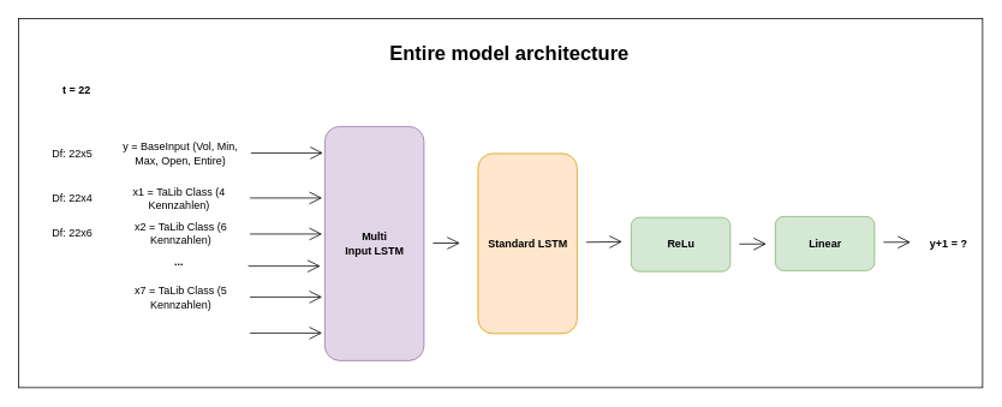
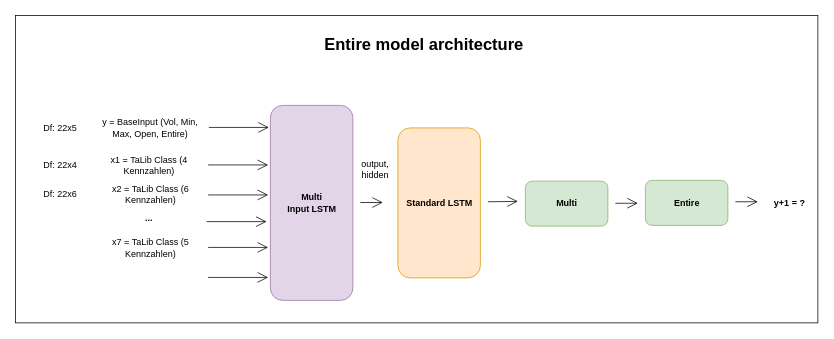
  <mxCell id="0" />
  <mxCell id="1" parent="0" />
  <mxCell id="2" value="&lt;div&gt;&lt;b&gt;Multi &lt;br&gt;&lt;/b&gt;&lt;/div&gt;&lt;div&gt;&lt;b&gt;Input LSTM&lt;/b&gt;&lt;/div&gt;" style="html=1;rounded=1;labelBackgroundColor=#E1D5E7;fillColor=#e1d5e7;strokeColor=#9673a6;" parent="1" vertex="1"><mxGeometry x="360" y="140" width="110" height="260" as="geometry" /></mxCell>
  <mxCell id="3" value="&lt;b&gt;Standard LSTM&lt;/b&gt;" style="html=1;rounded=1;fillColor=#ffe6cc;strokeColor=#d79b00;" parent="1" vertex="1"><mxGeometry x="530" y="170" width="110" height="200" as="geometry" /></mxCell>
- <mxCell id="4" value="&lt;b&gt;ReLu&lt;/b&gt;" style="html=1;rounded=1;fillColor=#d5e8d4;strokeColor=#82b366;" parent="1" vertex="1"><mxGeometry x="700" y="241" width="110" height="60" as="geometry" /></mxCell>
- <mxCell id="5" value="&lt;b&gt;Linear&lt;/b&gt;" style="html=1;rounded=1;fillColor=#d5e8d4;strokeColor=#82b366;" parent="1" vertex="1"><mxGeometry x="860" y="240" width="110" height="60" as="geometry" /></mxCell>
+ <mxCell id="4" value="&lt;b&gt;Multi&lt;/b&gt;" style="html=1;rounded=1;fillColor=#d5e8d4;strokeColor=#82b366;" parent="1" vertex="1"><mxGeometry x="700" y="241" width="110" height="60" as="geometry" /></mxCell>
+ <mxCell id="5" value="&lt;b&gt;Entire&lt;/b&gt;" style="html=1;rounded=1;fillColor=#d5e8d4;strokeColor=#82b366;" parent="1" vertex="1"><mxGeometry x="860" y="240" width="110" height="60" as="geometry" /></mxCell>
  <mxCell id="6" value="" style="endArrow=open;endFill=1;endSize=12;html=1;rounded=0;" parent="1" edge="1"><mxGeometry width="160" relative="1" as="geometry"><mxPoint x="480" y="269.5" as="sourcePoint" /><mxPoint x="510" y="269.5" as="targetPoint" /></mxGeometry></mxCell>
  <mxCell id="7" value="" style="endArrow=open;endFill=1;endSize=12;html=1;rounded=0;" parent="1" edge="1"><mxGeometry width="160" relative="1" as="geometry"><mxPoint x="650" y="268.5" as="sourcePoint" /><mxPoint x="690" y="268" as="targetPoint" /></mxGeometry></mxCell>
  <mxCell id="8" value="" style="endArrow=open;endFill=1;endSize=12;html=1;rounded=0;" parent="1" edge="1"><mxGeometry width="160" relative="1" as="geometry"><mxPoint x="820" y="270.5" as="sourcePoint" /><mxPoint x="850" y="270.5" as="targetPoint" /></mxGeometry></mxCell>
  <mxCell id="9" value="y = BaseInput (Vol, Min, Max, Open, Entire)" style="text;html=1;strokeColor=none;fillColor=none;align=center;verticalAlign=middle;whiteSpace=wrap;rounded=0;" parent="1" vertex="1"><mxGeometry x="130" y="130" width="140" height="80" as="geometry" /></mxCell>
+ <mxCell id="10" value="&lt;div&gt;output,&lt;/div&gt;&lt;div&gt;hidden&lt;br&gt;&lt;/div&gt;" style="text;html=1;strokeColor=none;fillColor=none;align=center;verticalAlign=middle;whiteSpace=wrap;rounded=0;" parent="1" vertex="1"><mxGeometry x="480" y="210" width="40" height="30" as="geometry" /></mxCell>
  <mxCell id="11" value="" style="endArrow=open;endFill=1;endSize=12;html=1;rounded=0;" parent="1" edge="1"><mxGeometry width="160" relative="1" as="geometry"><mxPoint x="277" y="219.41" as="sourcePoint" /><mxPoint x="357" y="219.41" as="targetPoint" /></mxGeometry></mxCell>
- <mxCell id="12" value="t = 22" style="text;html=1;strokeColor=none;fillColor=none;align=center;verticalAlign=middle;whiteSpace=wrap;rounded=0;fontStyle=1" parent="1" vertex="1"><mxGeometry x="50" y="90" width="70" height="20" as="geometry" /></mxCell>
  <mxCell id="13" value="" style="endArrow=open;endFill=1;endSize=12;html=1;rounded=0;" parent="1" edge="1"><mxGeometry width="160" relative="1" as="geometry"><mxPoint x="980" y="268.5" as="sourcePoint" /><mxPoint x="1010" y="268.5" as="targetPoint" /></mxGeometry></mxCell>
  <mxCell id="14" value="y+1 = ?" style="text;html=1;strokeColor=none;fillColor=none;align=center;verticalAlign=middle;whiteSpace=wrap;rounded=0;fontStyle=1" parent="1" vertex="1"><mxGeometry x="1020" y="254.5" width="65" height="31" as="geometry" /></mxCell>
  <mxCell id="15" value="" style="endArrow=open;endFill=1;endSize=12;html=1;rounded=0;" parent="1" edge="1"><mxGeometry width="160" relative="1" as="geometry"><mxPoint x="278" y="169.41" as="sourcePoint" /><mxPoint x="358" y="169.41" as="targetPoint" /></mxGeometry></mxCell>
  <mxCell id="16" value="" style="endArrow=open;endFill=1;endSize=12;html=1;rounded=0;" parent="1" edge="1"><mxGeometry width="160" relative="1" as="geometry"><mxPoint x="277" y="259.41" as="sourcePoint" /><mxPoint x="357" y="259.41" as="targetPoint" /></mxGeometry></mxCell>
  <mxCell id="17" value="" style="endArrow=open;endFill=1;endSize=12;html=1;rounded=0;" parent="1" edge="1"><mxGeometry width="160" relative="1" as="geometry"><mxPoint x="277" y="329.41" as="sourcePoint" /><mxPoint x="357" y="329.41" as="targetPoint" /></mxGeometry></mxCell>
  <mxCell id="18" value="" style="endArrow=open;endFill=1;endSize=12;html=1;rounded=0;" parent="1" edge="1"><mxGeometry width="160" relative="1" as="geometry"><mxPoint x="277" y="369.41" as="sourcePoint" /><mxPoint x="357" y="369.41" as="targetPoint" /></mxGeometry></mxCell>
  <mxCell id="19" value="x1 = TaLib Class (4 Kennzahlen) " style="text;html=1;strokeColor=none;fillColor=none;align=center;verticalAlign=middle;whiteSpace=wrap;rounded=0;" parent="1" vertex="1"><mxGeometry x="130" y="210" width="137" height="20" as="geometry" /></mxCell>
  <mxCell id="20" value="" style="endArrow=open;endFill=1;endSize=12;html=1;rounded=0;" parent="1" edge="1"><mxGeometry width="160" relative="1" as="geometry"><mxPoint x="275" y="295" as="sourcePoint" /><mxPoint x="355" y="295" as="targetPoint" /></mxGeometry></mxCell>
  <mxCell id="21" value="..." style="text;html=1;strokeColor=none;fillColor=none;align=center;verticalAlign=middle;whiteSpace=wrap;rounded=0;fontStyle=1" parent="1" vertex="1"><mxGeometry x="130" y="281" width="137" height="20" as="geometry" /></mxCell>
  <mxCell id="22" value="" style="shape=image;html=1;verticalAlign=top;verticalLabelPosition=bottom;labelBackgroundColor=#ffffff;imageAspect=0;aspect=fixed;image=https://cdn4.iconfinder.com/data/icons/developer-set-3/128/sc1-128.png;rounded=1;" parent="1" vertex="1"><mxGeometry x="100" y="150" width="40" height="40" as="geometry" /></mxCell>
  <mxCell id="23" value="" style="shape=image;html=1;verticalAlign=top;verticalLabelPosition=bottom;labelBackgroundColor=#ffffff;imageAspect=0;aspect=fixed;image=https://cdn4.iconfinder.com/data/icons/developer-set-3/128/sc1-128.png;rounded=1;" parent="1" vertex="1"><mxGeometry x="105" y="205" width="30" height="30" as="geometry" /></mxCell>
  <mxCell id="24" value="Df: 22x5" style="text;html=1;strokeColor=none;fillColor=none;align=center;verticalAlign=middle;whiteSpace=wrap;rounded=0;" parent="1" vertex="1"><mxGeometry x="50" y="155" width="60" height="30" as="geometry" /></mxCell>
  <mxCell id="25" value="Df: 22x4" style="text;html=1;strokeColor=none;fillColor=none;align=center;verticalAlign=middle;whiteSpace=wrap;rounded=0;" parent="1" vertex="1"><mxGeometry x="50" y="205" width="60" height="30" as="geometry" /></mxCell>
  <mxCell id="26" value="x2 = TaLib Class (6 Kennzahlen) " style="text;html=1;strokeColor=none;fillColor=none;align=center;verticalAlign=middle;whiteSpace=wrap;rounded=0;" parent="1" vertex="1"><mxGeometry x="132" y="249" width="137" height="20" as="geometry" /></mxCell>
  <mxCell id="27" value="x7 = TaLib Class (5 Kennzahlen) " style="text;html=1;strokeColor=none;fillColor=none;align=center;verticalAlign=middle;whiteSpace=wrap;rounded=0;" parent="1" vertex="1"><mxGeometry x="132" y="320" width="137" height="20" as="geometry" /></mxCell>
  <mxCell id="28" value="Entire model architecture" style="text;html=1;strokeColor=none;fillColor=none;align=center;verticalAlign=middle;whiteSpace=wrap;rounded=0;fontSize=22;fontStyle=1" parent="1" vertex="1"><mxGeometry x="406.88" y="50" width="316.25" height="20" as="geometry" /></mxCell>
  <mxCell id="29" value="Df: 22x6" style="text;html=1;strokeColor=none;fillColor=none;align=center;verticalAlign=middle;whiteSpace=wrap;rounded=0;" vertex="1" parent="1"><mxGeometry x="50" y="244" width="60" height="30" as="geometry" /></mxCell>
  <mxCell id="30" value="" style="shape=image;html=1;verticalAlign=top;verticalLabelPosition=bottom;labelBackgroundColor=#ffffff;imageAspect=0;aspect=fixed;image=https://cdn4.iconfinder.com/data/icons/developer-set-3/128/sc1-128.png;rounded=1;" vertex="1" parent="1"><mxGeometry x="105" y="244" width="30" height="30" as="geometry" /></mxCell>
  <mxCell id="31" value="" style="rounded=0;whiteSpace=wrap;html=1;fillColor=none;" vertex="1" parent="1"><mxGeometry x="20" y="20" width="1070" height="410" as="geometry" /></mxCell>
